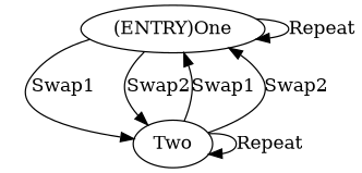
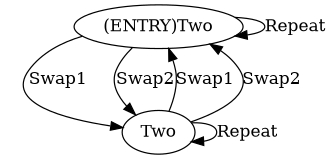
  digraph {
-   n1 [label="(ENTRY)One"]
+   n1 [label="(ENTRY)Two"]
    n2 [label=Two]
    n1 -> n1 [label=Repeat]
    n1 -> n2 [label=Swap1]
    n1 -> n2 [label=Swap2]
    n2 -> n1 [label=Swap1]
    n2 -> n1 [label=Swap2]
    n2 -> n2 [label=Repeat]
  }
